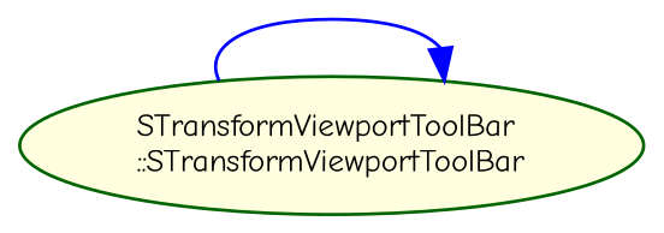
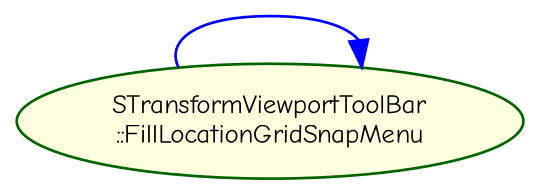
  digraph {
    rankdir=RL
    fontname="Comic Neue"
-   n1 [color=darkgreen fillcolor=lightyellow fontcolor=black fontname="Comic Neue" fontsize=10 height=0.2 label="STransformViewportToolBar\l::STransformViewportToolBar" shape=ellipse style=filled width=0.4]
+   n1 [color=darkgreen fillcolor=lightyellow fontcolor=black fontname="Comic Neue" fontsize=10 height=0.2 label="STransformViewportToolBar\l::FillLocationGridSnapMenu" shape=ellipse style=filled width=0.4]
    n1 -> n1 [color=blue dir=back fontname="Comic Neue" fontsize=10 labelfontname=Helvetica labelfontsize=10 style=solid]
  }
